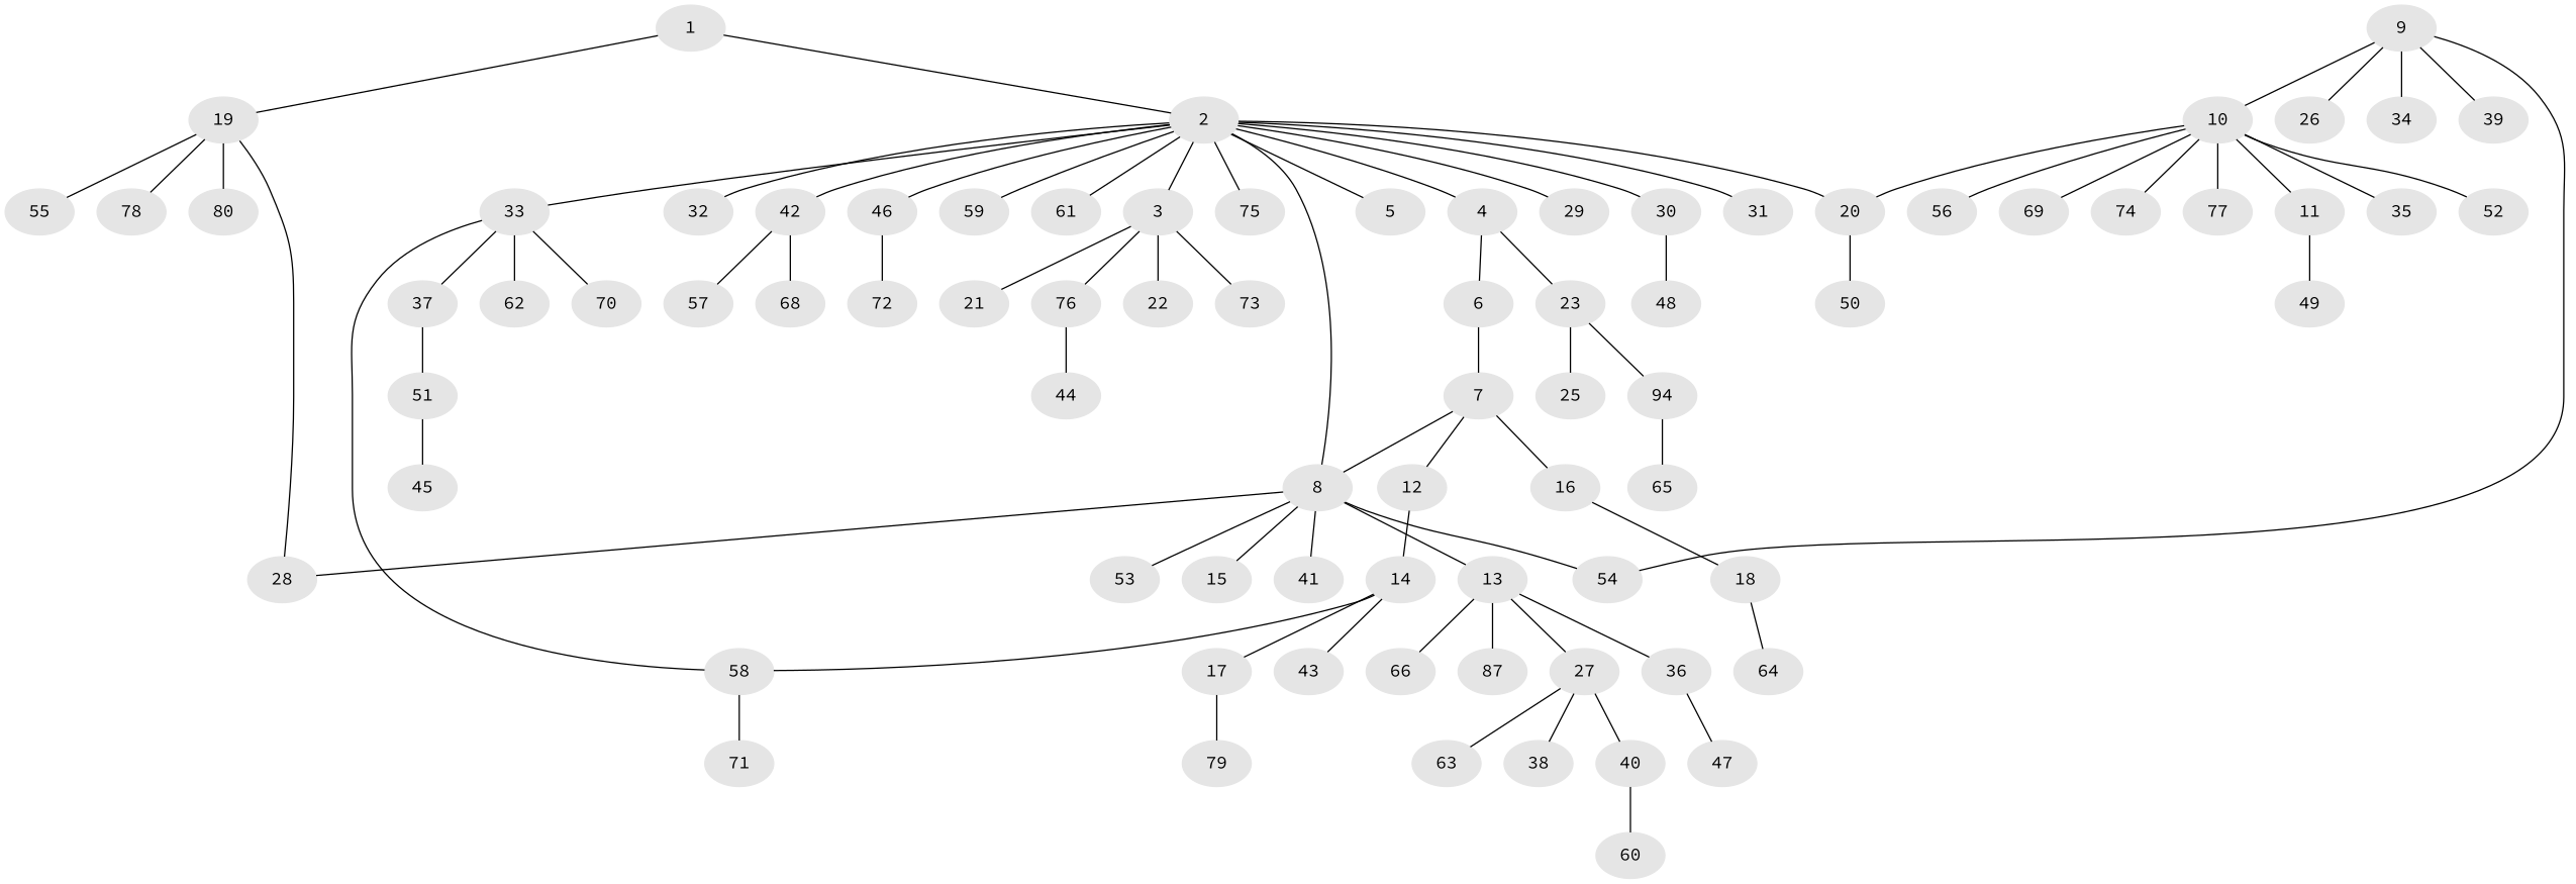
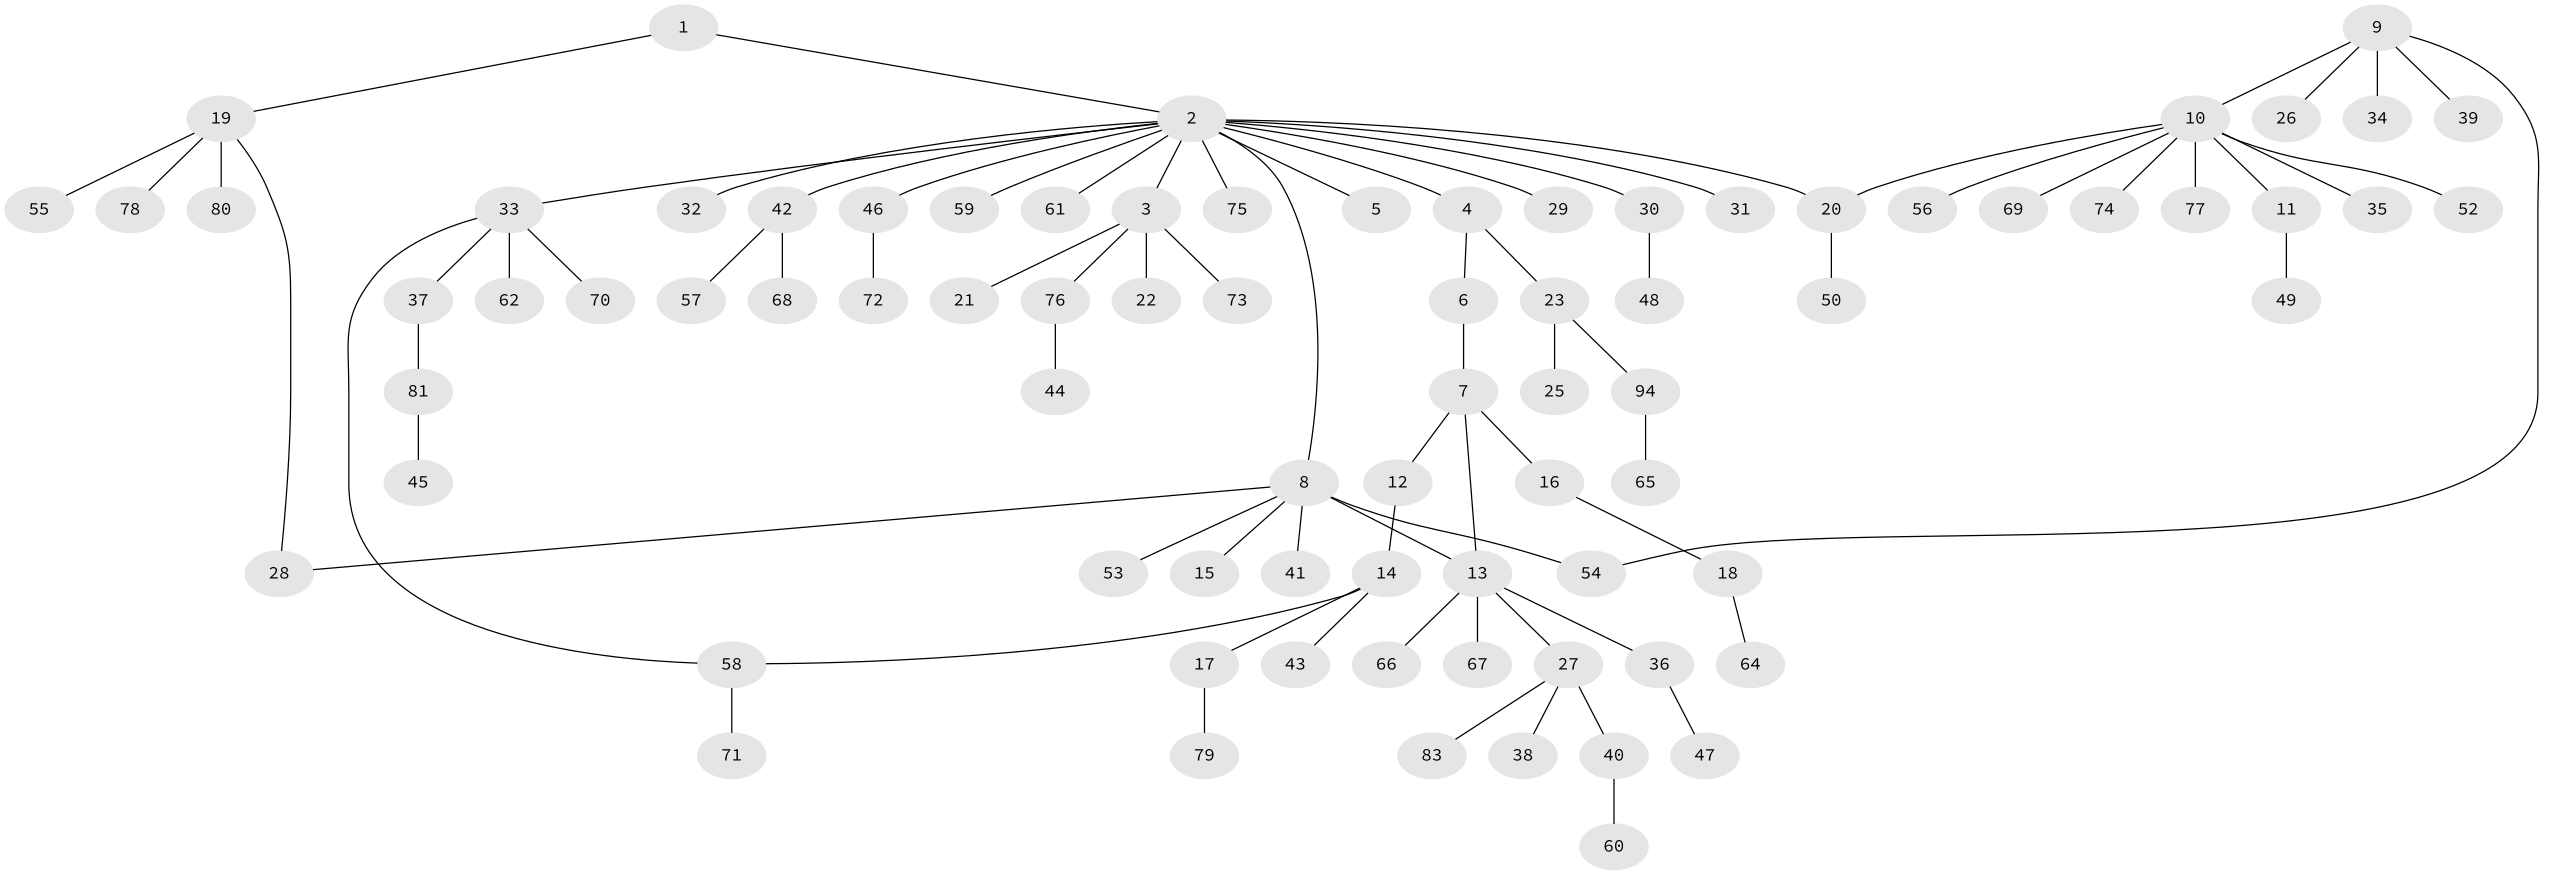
  graph {
    fontname="Source Code Pro"
    node [color=gray90 fontname="Source Code Pro" style=filled]
    edge [fontname="Source Code Pro"]
    1
    2
    19
    3
    4
    5
    8
    29
    30
    31
    32
    33
    42
    46
    59
    61
    75
    20
    28
    55
    78
    80
    21
    22
    73
    76
    6
    23
    13
    15
    41
    53
    54
    9
    10
    26
    34
    39
    48
    58
    37
    62
    70
    57
    68
    72
    44
    7
    n49 [label=94]
    25
    12
    16
    14
    18
    27
    36
    66
-   67 [label=87]
+   67
    11
    35
    52
    56
    69
    74
    77
    49
    50
    17
    43
    38
    40
-   63
+   63 [label=83]
    47
    79
    71
    64
    65
    60
-   51
+   51 [label=81]
    45
    1 -- 2
    1 -- 19
    2 -- 3
    2 -- 4
    2 -- 5
    2 -- 8
    2 -- 29
    2 -- 30
    2 -- 31
    2 -- 32
    2 -- 33
    2 -- 42
    2 -- 46
    2 -- 59
    2 -- 61
    2 -- 75
    2 -- 20
    19 -- 28
    19 -- 55
    19 -- 78
    19 -- 80
    3 -- 21
    3 -- 22
    3 -- 73
    3 -- 76
    4 -- 6
    4 -- 23
    8 -- 28
    8 -- 13
    8 -- 15
    8 -- 41
    8 -- 53
    8 -- 54
    30 -- 48
    33 -- 58
    33 -- 37
    33 -- 62
    33 -- 70
    42 -- 57
    42 -- 68
    46 -- 72
    20 -- 50
    76 -- 44
    6 -- 7
    23 -- n49
    23 -- 25
    13 -- 27
    13 -- 36
    13 -- 66
    13 -- 67
    9 -- 54
    9 -- 10
    9 -- 26
    9 -- 34
    9 -- 39
    10 -- 20
    10 -- 11
    10 -- 35
    10 -- 52
    10 -- 56
    10 -- 69
    10 -- 74
    10 -- 77
    58 -- 71
    37 -- 51
-   7 -- 8
+   7 -- 13
    7 -- 12
    7 -- 16
    n49 -- 65
    12 -- 14
    16 -- 18
    14 -- 58
    14 -- 17
    14 -- 43
    18 -- 64
    27 -- 38
    27 -- 40
    27 -- 63
    36 -- 47
    11 -- 49
    17 -- 79
    40 -- 60
    51 -- 45
  }
